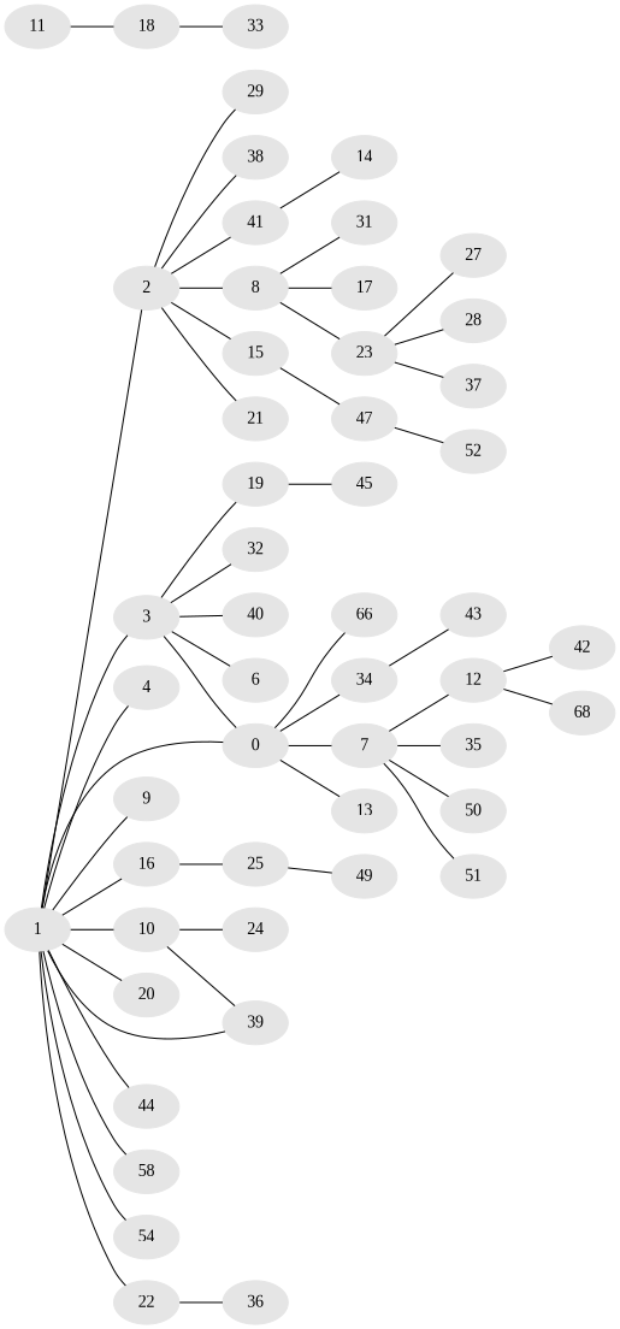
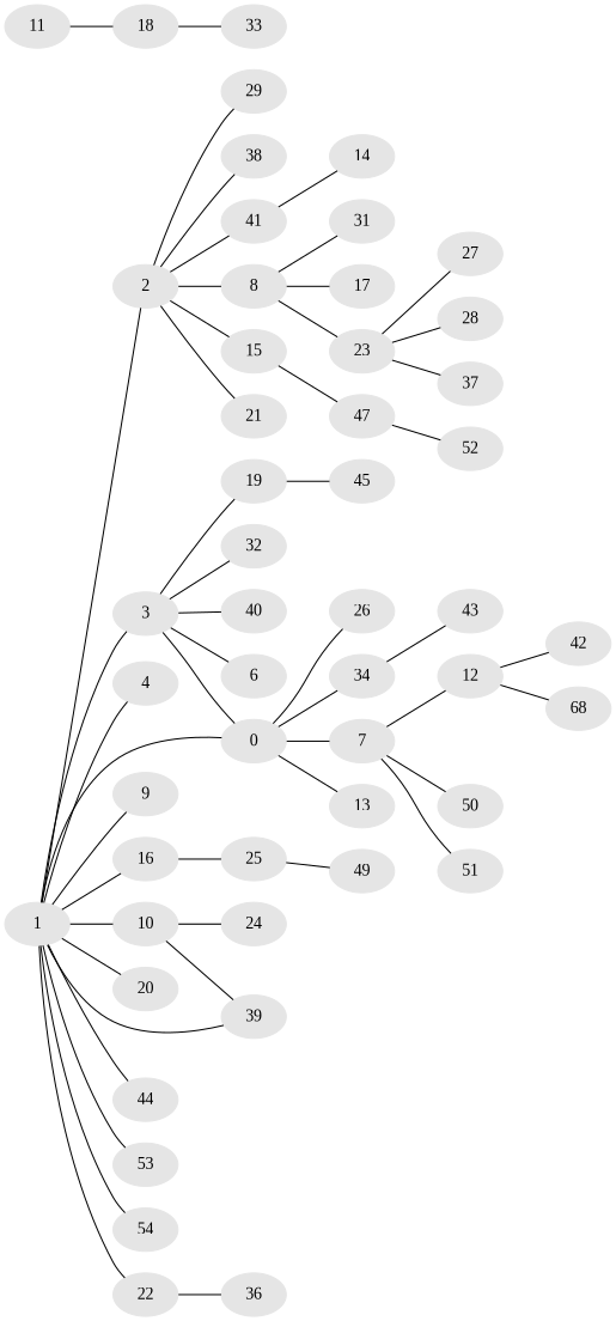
  graph {
    fontname="Liberation Serif"
    rankdir=LR
    node [color=gray90 fontname="Liberation Serif" style=filled]
    edge [fontname="Liberation Serif"]
    1
    2
    3
    4
    n5 [label=0]
    9
    10
    16
    20
    22
    44
-   53 [label=58]
+   53
    54
    39
    8
    15
    21
    29
    38
    41
    6
    19
    32
    40
    7
    13
-   26 [label=66]
+   26
    34
    24
    11
    18
    25
    36
    17
    23
    31
    47
    14
    45
    12
-   35
    50
    51
    43
    42
    n46 [label=68]
    27
    28
    37
    33
    52
    49
    1 -- 2
    1 -- 3
    1 -- 4
    1 -- n5
    1 -- 9
    1 -- 10
    1 -- 16
    1 -- 20
    1 -- 22
    1 -- 44
    1 -- 53
    1 -- 54
    1 -- 39
    2 -- 8
    2 -- 15
    2 -- 21
    2 -- 29
    2 -- 38
    2 -- 41
    3 -- n5
    3 -- 6
    3 -- 19
    3 -- 32
    3 -- 40
    n5 -- 7
    n5 -- 13
    n5 -- 26
    n5 -- 34
    10 -- 39
    10 -- 24
    16 -- 25
    22 -- 36
    8 -- 17
    8 -- 23
    8 -- 31
    15 -- 47
    41 -- 14
    19 -- 45
    7 -- 12
-   7 -- 35
    7 -- 50
    7 -- 51
    34 -- 43
    11 -- 18
    18 -- 33
    25 -- 49
    23 -- 27
    23 -- 28
    23 -- 37
    47 -- 52
    12 -- 42
    12 -- n46
  }
